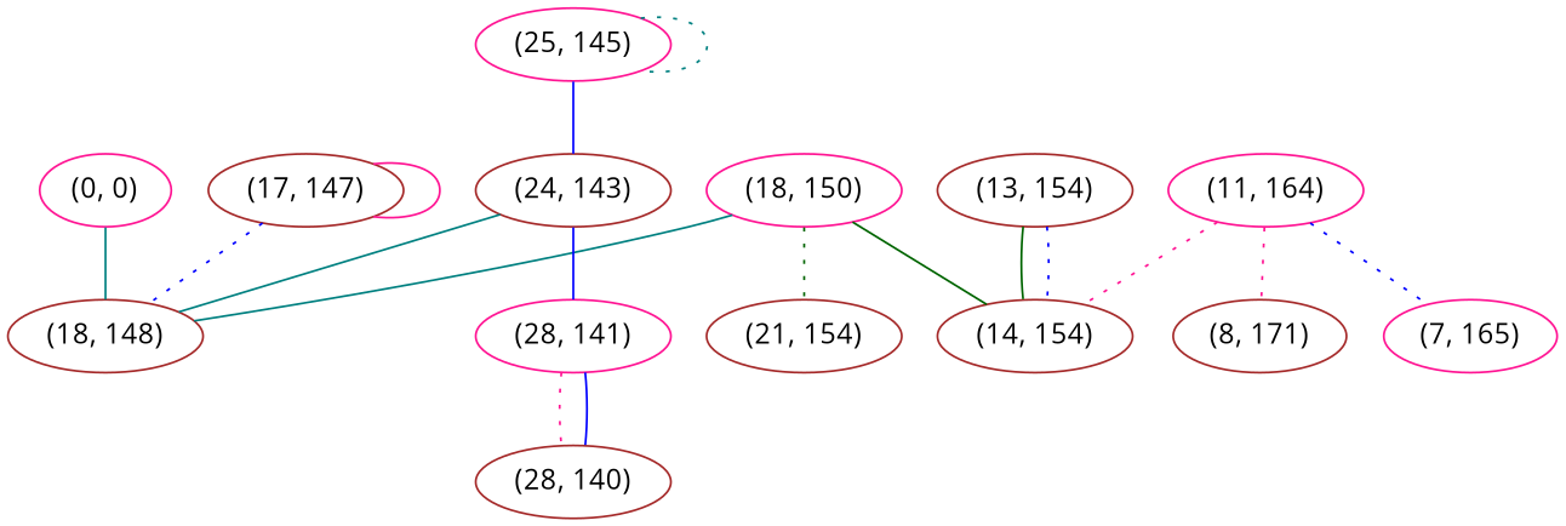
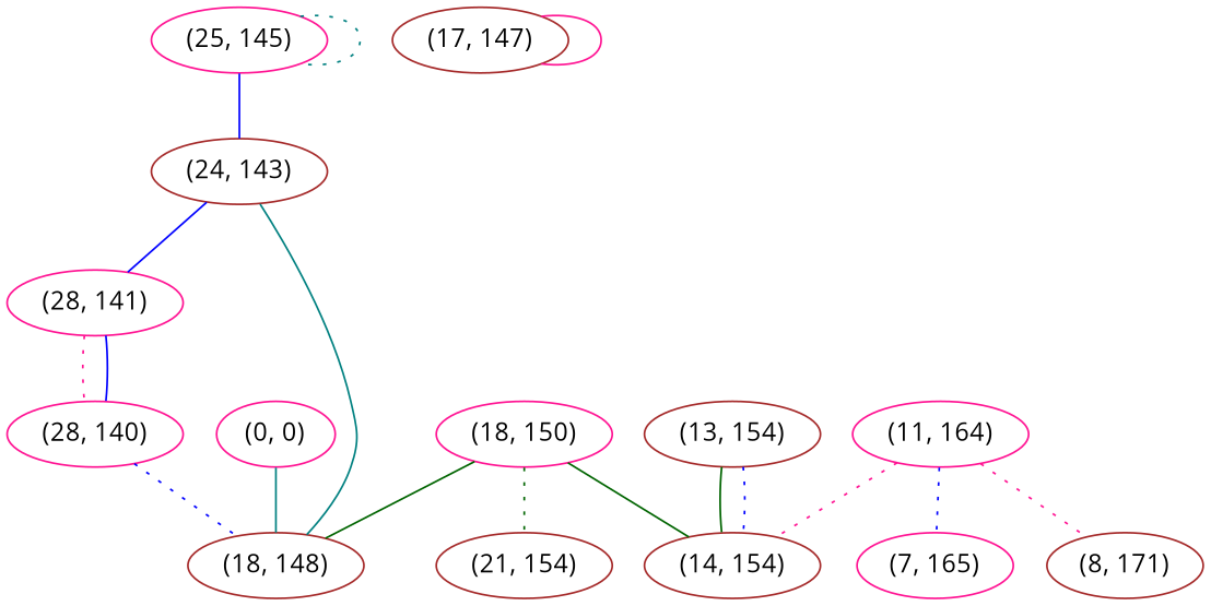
  graph {
    fontname="Open Sans"
    node [color=brown fontname="Open Sans"]
    edge [color=blue fontname="Open Sans" style=solid weight=1]
    "(14, 154)"
    "(18, 150)" [color=deeppink]
    "(21, 154)"
    "(18, 148)"
    "(11, 164)" [color=deeppink]
    "(8, 171)"
    "(7, 165)" [color=deeppink]
    "(25, 145)" [color=deeppink]
    "(24, 143)"
    "(28, 141)" [color=deeppink]
    "(0, 0)" [color=deeppink]
    "(13, 154)"
-   "(28, 140)"
+   "(28, 140)" [color=deeppink]
    "(17, 147)"
    "(18, 150)" -- "(14, 154)" [color=darkgreen]
    "(18, 150)" -- "(21, 154)" [color=darkgreen style=dotted]
-   "(18, 150)" -- "(18, 148)" [color=teal]
+   "(18, 150)" -- "(18, 148)" [color=darkgreen]
    "(11, 164)" -- "(14, 154)" [color=deeppink style=dotted]
    "(11, 164)" -- "(8, 171)" [color=deeppink style=dotted]
    "(11, 164)" -- "(7, 165)" [style=dotted]
    "(25, 145)" -- "(25, 145)" [color=teal style=dotted weight=2]
    "(25, 145)" -- "(24, 143)"
    "(24, 143)" -- "(18, 148)" [color=teal]
    "(24, 143)" -- "(28, 141)"
    "(28, 141)" -- "(28, 140)" [color=deeppink style=dotted weight=2]
    "(28, 141)" -- "(28, 140)"
    "(0, 0)" -- "(18, 148)" [color=teal weight=4]
    "(13, 154)" -- "(14, 154)" [color=darkgreen]
    "(13, 154)" -- "(14, 154)" [style=dotted]
-   "(17, 147)" -- "(18, 148)" [style=dotted]
+   "(28, 140)" -- "(18, 148)" [style=dotted]
    "(17, 147)" -- "(17, 147)" [color=deeppink weight=2]
  }
